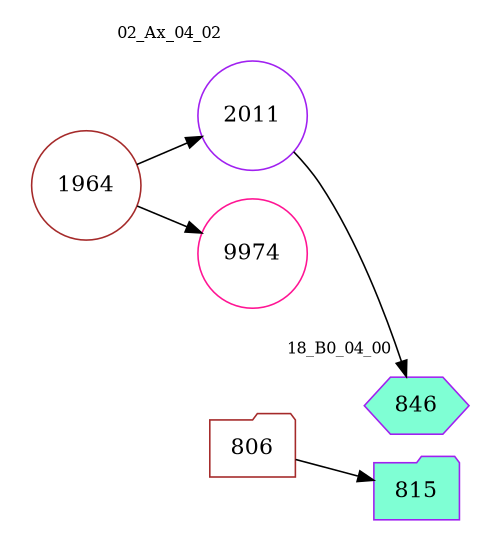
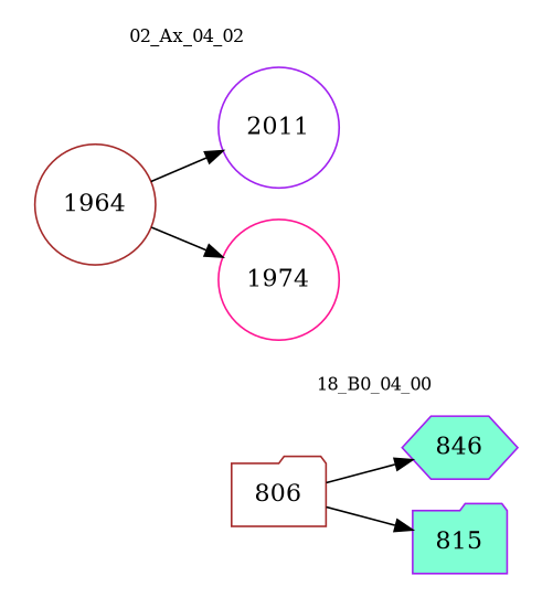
  digraph {
    rankdir=LR
    node [color=purple fillcolor=white shape=circle style=filled]
    edge [color=black]
    n1 [color=brown label=1964]
-   n2 [color=deeppink label=9974]
+   n2 [color=deeppink label=1974]
    n3 [label=2011]
    n4 [color=brown label=806 shape=folder]
    n5 [fillcolor=aquamarine label=815 shape=folder]
    n6 [fillcolor=aquamarine label=846 shape=hexagon]
    subgraph cluster_1 {
      color=white
      fontsize=10
      label="02_Ax_04_02"
      n1
      n2
      n3
    }
    subgraph cluster_2 {
      color=white
      fontsize=10
      label="18_B0_04_00"
      n4
      n5
      n6
    }
    n1 -> n2
    n1 -> n3
    n4 -> n5
-   n3 -> n6
+   n4 -> n6
  }
